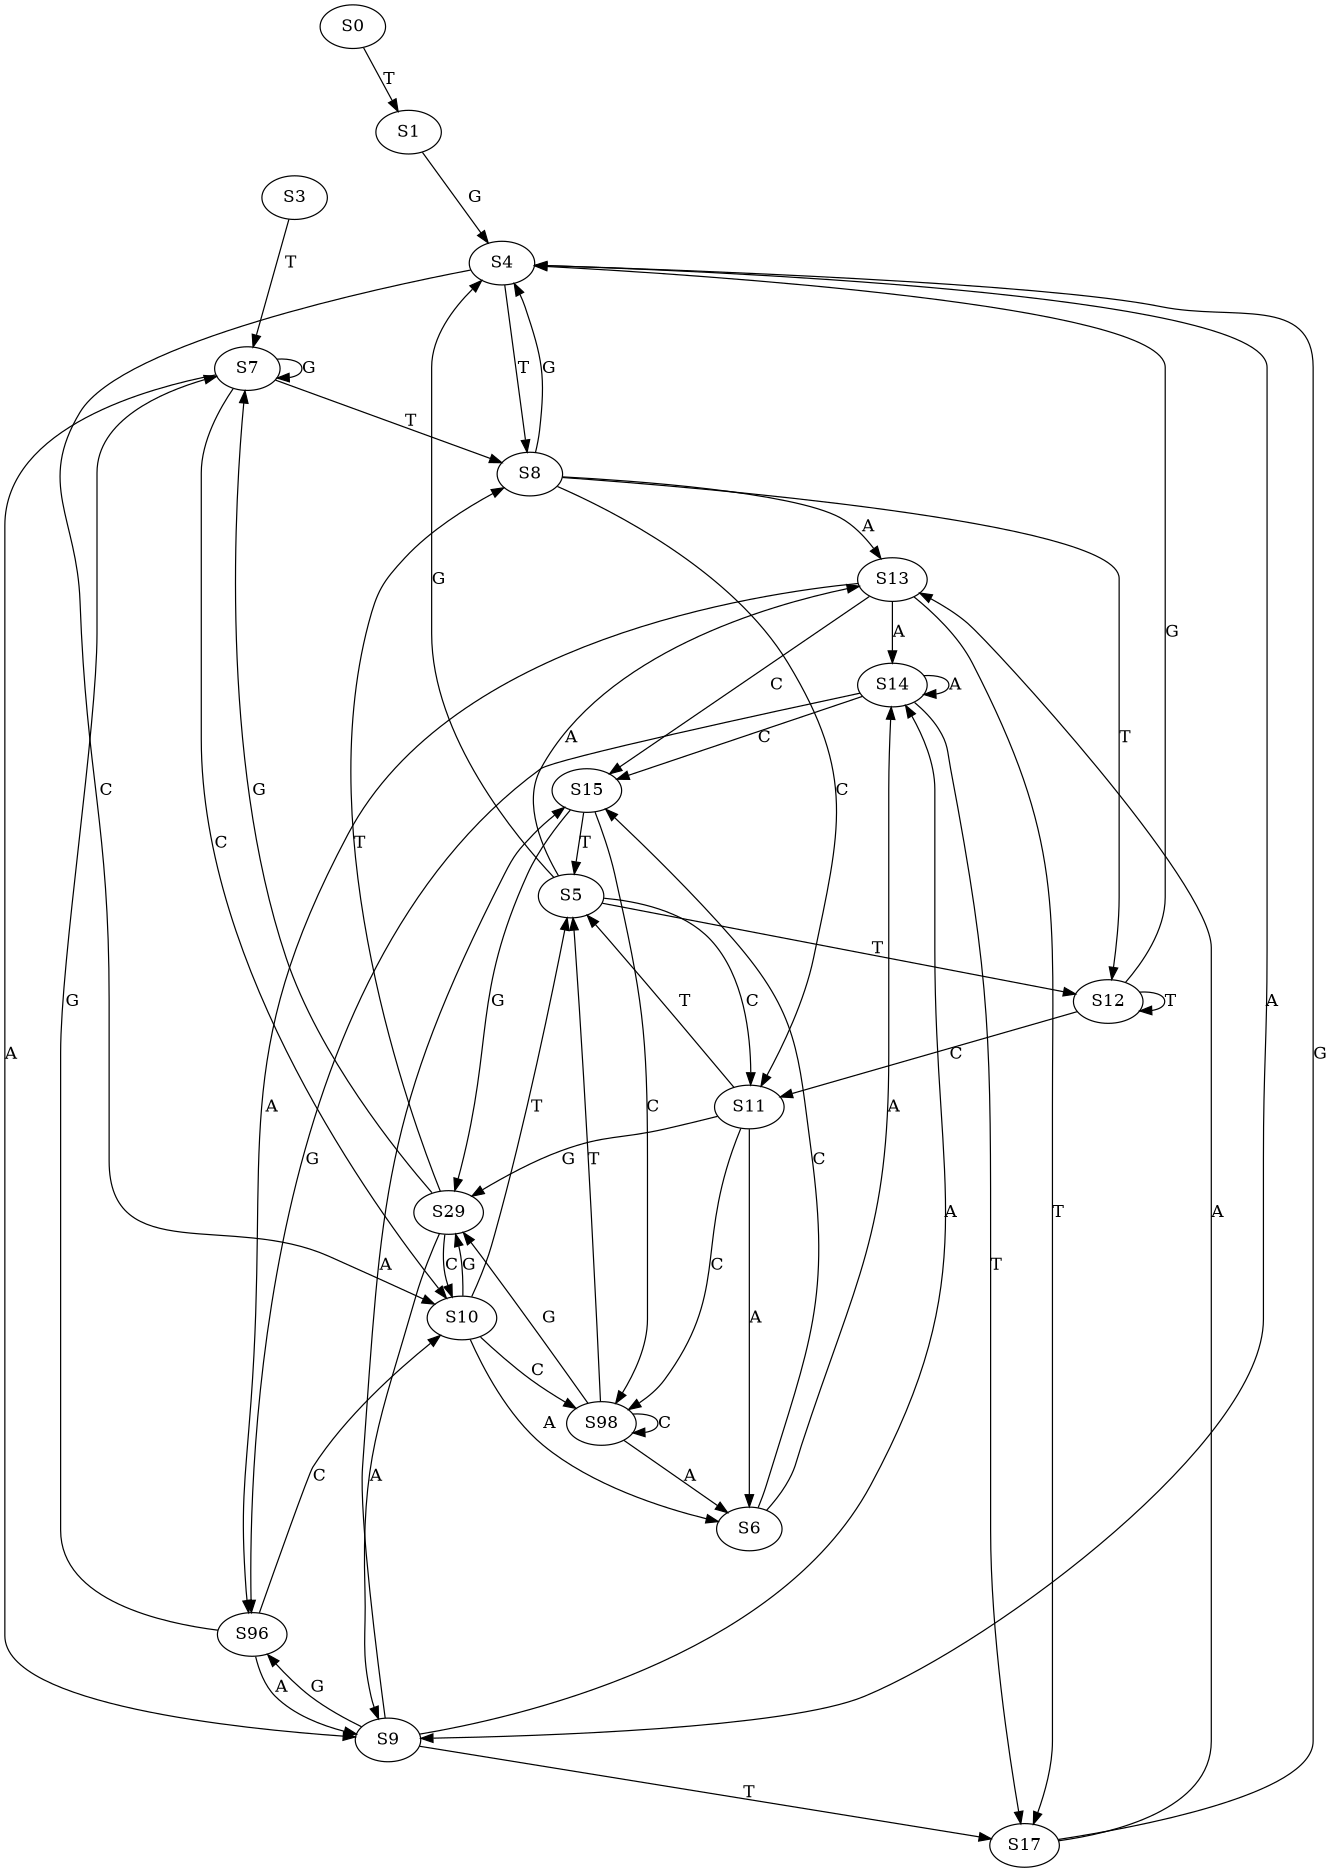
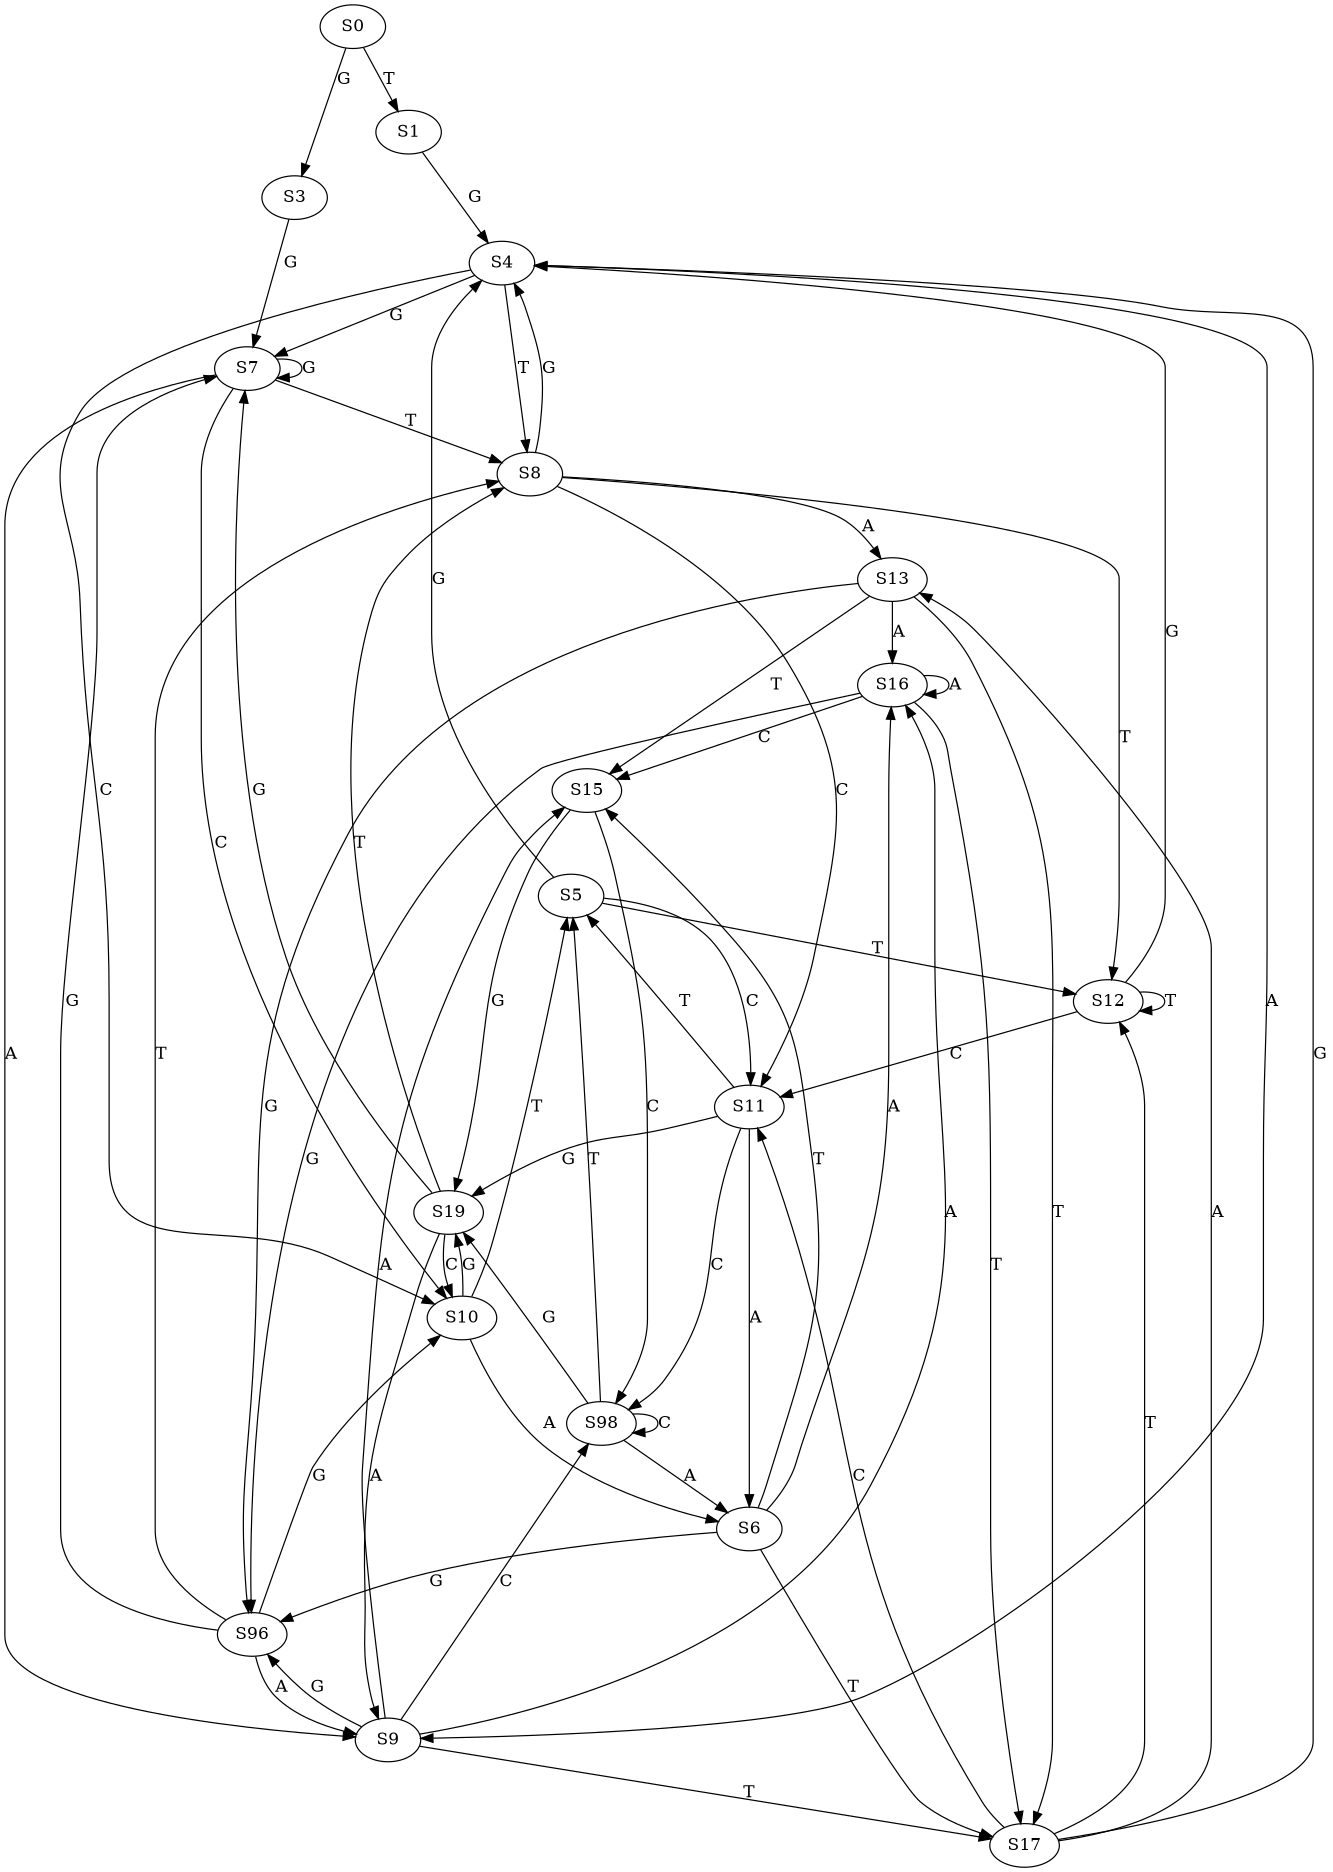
  strict digraph {
    S0
    S1
    S3
    S4
    S7
    S8
    S9
    S10
    S5
    S11
    S12
    S13
    S6
-   S14
+   S14 [label=S16]
    S15
    n16 [label=S96]
    S17
    n18 [label=S98]
-   S19 [label=S29]
+   S19
    S0 -> S1 [label=T]
+   S0 -> S3 [label=G]
    S1 -> S4 [label=G]
-   S3 -> S7 [label=T]
+   S3 -> S7 [label=G]
+   S4 -> S7 [label=G]
    S4 -> S8 [label=T]
    S4 -> S9 [label=A]
    S4 -> S10 [label=C]
    S7 -> S7 [label=G]
    S7 -> S8 [label=T]
    S7 -> S9 [label=A]
    S7 -> S10 [label=C]
    S8 -> S4 [label=G]
    S8 -> S11 [label=C]
    S8 -> S12 [label=T]
    S8 -> S13 [label=A]
    S9 -> S14 [label=A]
    S9 -> S15 [label=A]
    S9 -> n16 [label=G]
    S9 -> S17 [label=T]
    S10 -> S5 [label=T]
    S10 -> S6 [label=A]
-   S10 -> n18 [label=C]
+   S9 -> n18 [label=C]
    S10 -> S19 [label=G]
    S5 -> S4 [label=G]
    S5 -> S11 [label=C]
    S5 -> S12 [label=T]
-   S5 -> S13 [label=A]
    S11 -> S5 [label=T]
    S11 -> S6 [label=A]
    S11 -> n18 [label=C]
    S11 -> S19 [label=G]
    S12 -> S4 [label=G]
    S12 -> S11 [label=C]
    S12 -> S12 [label=T]
    S13 -> S14 [label=A]
-   S13 -> S15 [label=C]
-   S13 -> n16 [label=A]
+   S13 -> S15 [label=T]
+   S13 -> n16 [label=G]
    S13 -> S17 [label=T]
    S6 -> S14 [label=A]
-   S6 -> S15 [label=C]
+   S6 -> S15 [label=T]
+   S6 -> n16 [label=G]
+   S6 -> S17 [label=T]
    S14 -> S14 [label=A]
    S14 -> S15 [label=C]
    S14 -> n16 [label=G]
    S14 -> S17 [label=T]
-   S15 -> S5 [label=T]
    S15 -> n18 [label=C]
    S15 -> S19 [label=G]
    n16 -> S7 [label=G]
+   n16 -> S8 [label=T]
    n16 -> S9 [label=A]
-   n16 -> S10 [label=C]
+   n16 -> S10 [label=G]
    S17 -> S4 [label=G]
+   S17 -> S11 [label=C]
+   S17 -> S12 [label=T]
    S17 -> S13 [label=A]
    n18 -> S5 [label=T]
    n18 -> S6 [label=A]
    n18 -> n18 [label=C]
    n18 -> S19 [label=G]
    S19 -> S7 [label=G]
    S19 -> S8 [label=T]
    S19 -> S9 [label=A]
    S19 -> S10 [label=C]
  }
